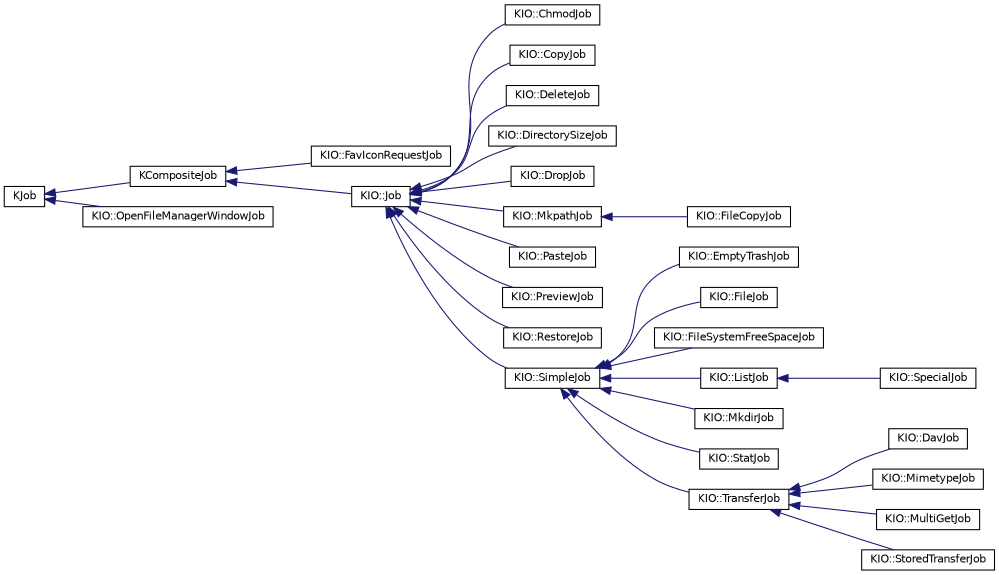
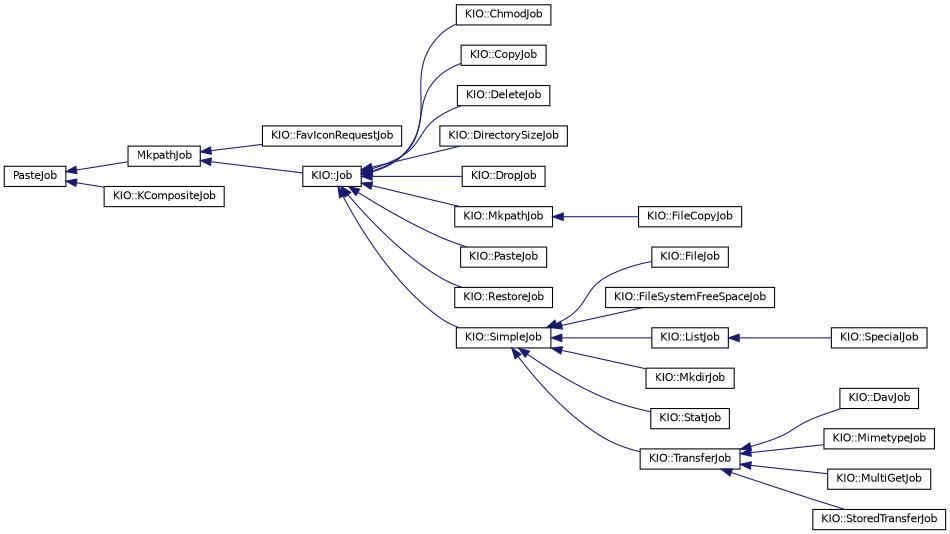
  digraph {
    rankdir=LR
    node [color=black fillcolor=white fontname=Helvetica fontsize=10 shape=record style=filled]
    edge [color=midnightblue dir=back fontname=Helvetica fontsize=10 labelfontname=Helvetica labelfontsize=10 style=solid]
-   n1 [height=0.2 label=KJob width=0.4]
-   n2 [height=0.2 label=KCompositeJob width=0.4]
-   n3 [height=0.2 label="KIO::OpenFileManagerWindowJob" width=0.4]
+   n1 [height=0.2 label=PasteJob width=0.4]
+   n2 [height=0.2 label=MkpathJob width=0.4]
+   n3 [height=0.2 label="KIO::KCompositeJob" width=0.4]
    n4 [height=0.2 label="KIO::FavIconRequestJob" width=0.4]
    n5 [height=0.2 label="KIO::Job" width=0.4]
    n6 [height=0.2 label="KIO::ChmodJob" width=0.4]
    n7 [height=0.2 label="KIO::CopyJob" width=0.4]
    n8 [height=0.2 label="KIO::DeleteJob" width=0.4]
    n9 [height=0.2 label="KIO::DirectorySizeJob" width=0.4]
    n10 [height=0.2 label="KIO::DropJob" width=0.4]
    n11 [height=0.2 label="KIO::MkpathJob" width=0.4]
    n12 [height=0.2 label="KIO::PasteJob" width=0.4]
-   n13 [height=0.2 label="KIO::PreviewJob" width=0.4]
    n14 [height=0.2 label="KIO::RestoreJob" width=0.4]
    n15 [height=0.2 label="KIO::SimpleJob" width=0.4]
    n16 [height=0.2 label="KIO::FileCopyJob" width=0.4]
-   n17 [height=0.2 label="KIO::EmptyTrashJob" width=0.4]
    n18 [height=0.2 label="KIO::FileJob" width=0.4]
    n19 [height=0.2 label="KIO::FileSystemFreeSpaceJob" width=0.4]
    n20 [height=0.2 label="KIO::ListJob" width=0.4]
    n21 [height=0.2 label="KIO::MkdirJob" width=0.4]
    n22 [height=0.2 label="KIO::StatJob" width=0.4]
    n23 [height=0.2 label="KIO::TransferJob" width=0.4]
    n24 [height=0.2 label="KIO::SpecialJob" width=0.4]
    n25 [height=0.2 label="KIO::DavJob" width=0.4]
    n26 [height=0.2 label="KIO::MimetypeJob" width=0.4]
    n27 [height=0.2 label="KIO::MultiGetJob" width=0.4]
    n28 [height=0.2 label="KIO::StoredTransferJob" width=0.4]
    n1 -> n2
    n1 -> n3
    n2 -> n4
    n2 -> n5
    n5 -> n6
    n5 -> n7
    n5 -> n8
    n5 -> n9
    n5 -> n10
    n5 -> n11
    n5 -> n12
-   n5 -> n13
    n5 -> n14
    n5 -> n15
    n11 -> n16
-   n15 -> n17
    n15 -> n18
    n15 -> n19
    n15 -> n20
    n15 -> n21
    n15 -> n22
    n15 -> n23
    n20 -> n24
    n23 -> n25
    n23 -> n26
    n23 -> n27
    n23 -> n28
  }
